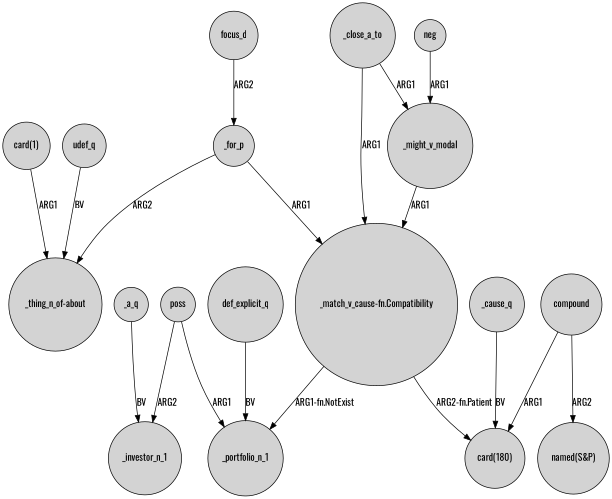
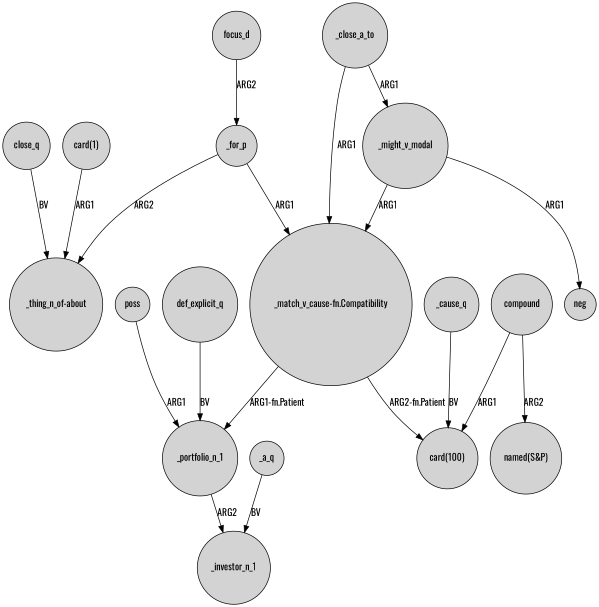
  digraph {
    fontname=Oswald
    node [fontname=Oswald shape=circle style=filled]
    edge [fontname=Oswald]
-   udef_q
+   udef_q [label=close_q]
    "_thing_n_of-about"
    poss
    _investor_n_1
    _portfolio_n_1
    _for_p
    "_match_v_cause-fn.Compatibility"
-   "card(100)" [label="card(180)"]
+   "card(100)"
    _close_a_to
    _might_v_modal
    def_explicit_q
    focus_d
    neg
    n14 [label=_cause_q]
    "card(1)"
    compound
    "named(S&P)"
    _a_q
    udef_q -> "_thing_n_of-about" [label=BV]
-   poss -> _investor_n_1 [label=ARG2]
+   _portfolio_n_1 -> _investor_n_1 [label=ARG2]
    poss -> _portfolio_n_1 [label=ARG1]
    _for_p -> "_thing_n_of-about" [label=ARG2]
    _for_p -> "_match_v_cause-fn.Compatibility" [label=ARG1]
-   "_match_v_cause-fn.Compatibility" -> _portfolio_n_1 [label="ARG1-fn.NotExist"]
+   "_match_v_cause-fn.Compatibility" -> _portfolio_n_1 [label="ARG1-fn.Patient"]
    "_match_v_cause-fn.Compatibility" -> "card(100)" [label="ARG2-fn.Patient"]
    _close_a_to -> "_match_v_cause-fn.Compatibility" [label=ARG1]
    _close_a_to -> _might_v_modal [label=ARG1]
    _might_v_modal -> "_match_v_cause-fn.Compatibility" [label=ARG1]
    def_explicit_q -> _portfolio_n_1 [label=BV]
    focus_d -> _for_p [label=ARG2]
-   neg -> _might_v_modal [label=ARG1]
+   _might_v_modal -> neg [label=ARG1]
    n14 -> "card(100)" [label=BV]
    "card(1)" -> "_thing_n_of-about" [label=ARG1]
    compound -> "card(100)" [label=ARG1]
    compound -> "named(S&P)" [label=ARG2]
    _a_q -> _investor_n_1 [label=BV]
  }
